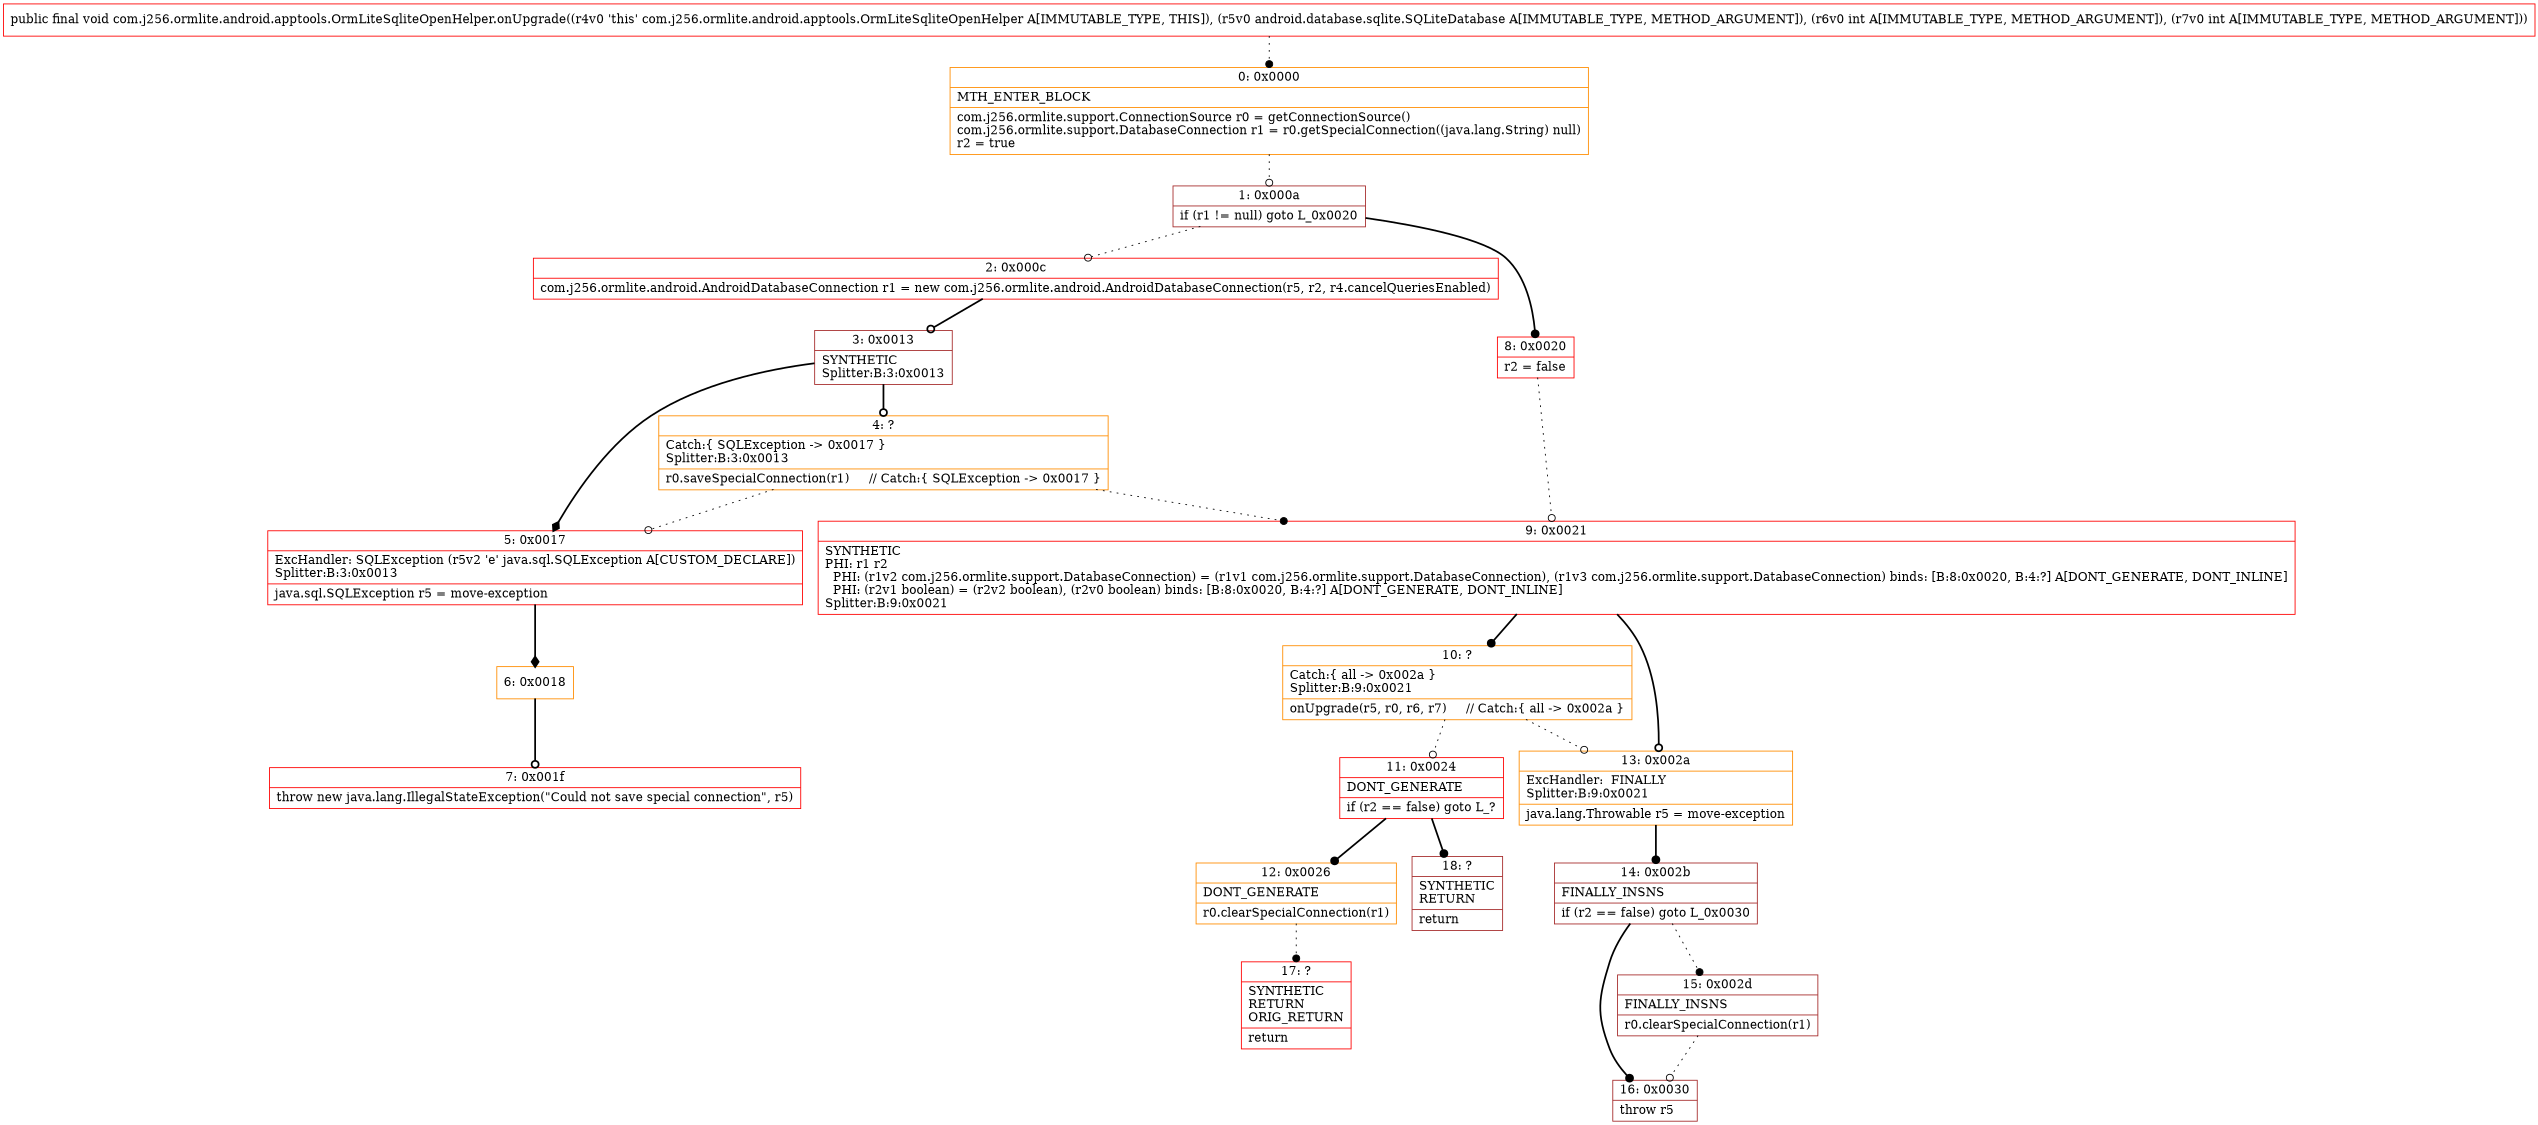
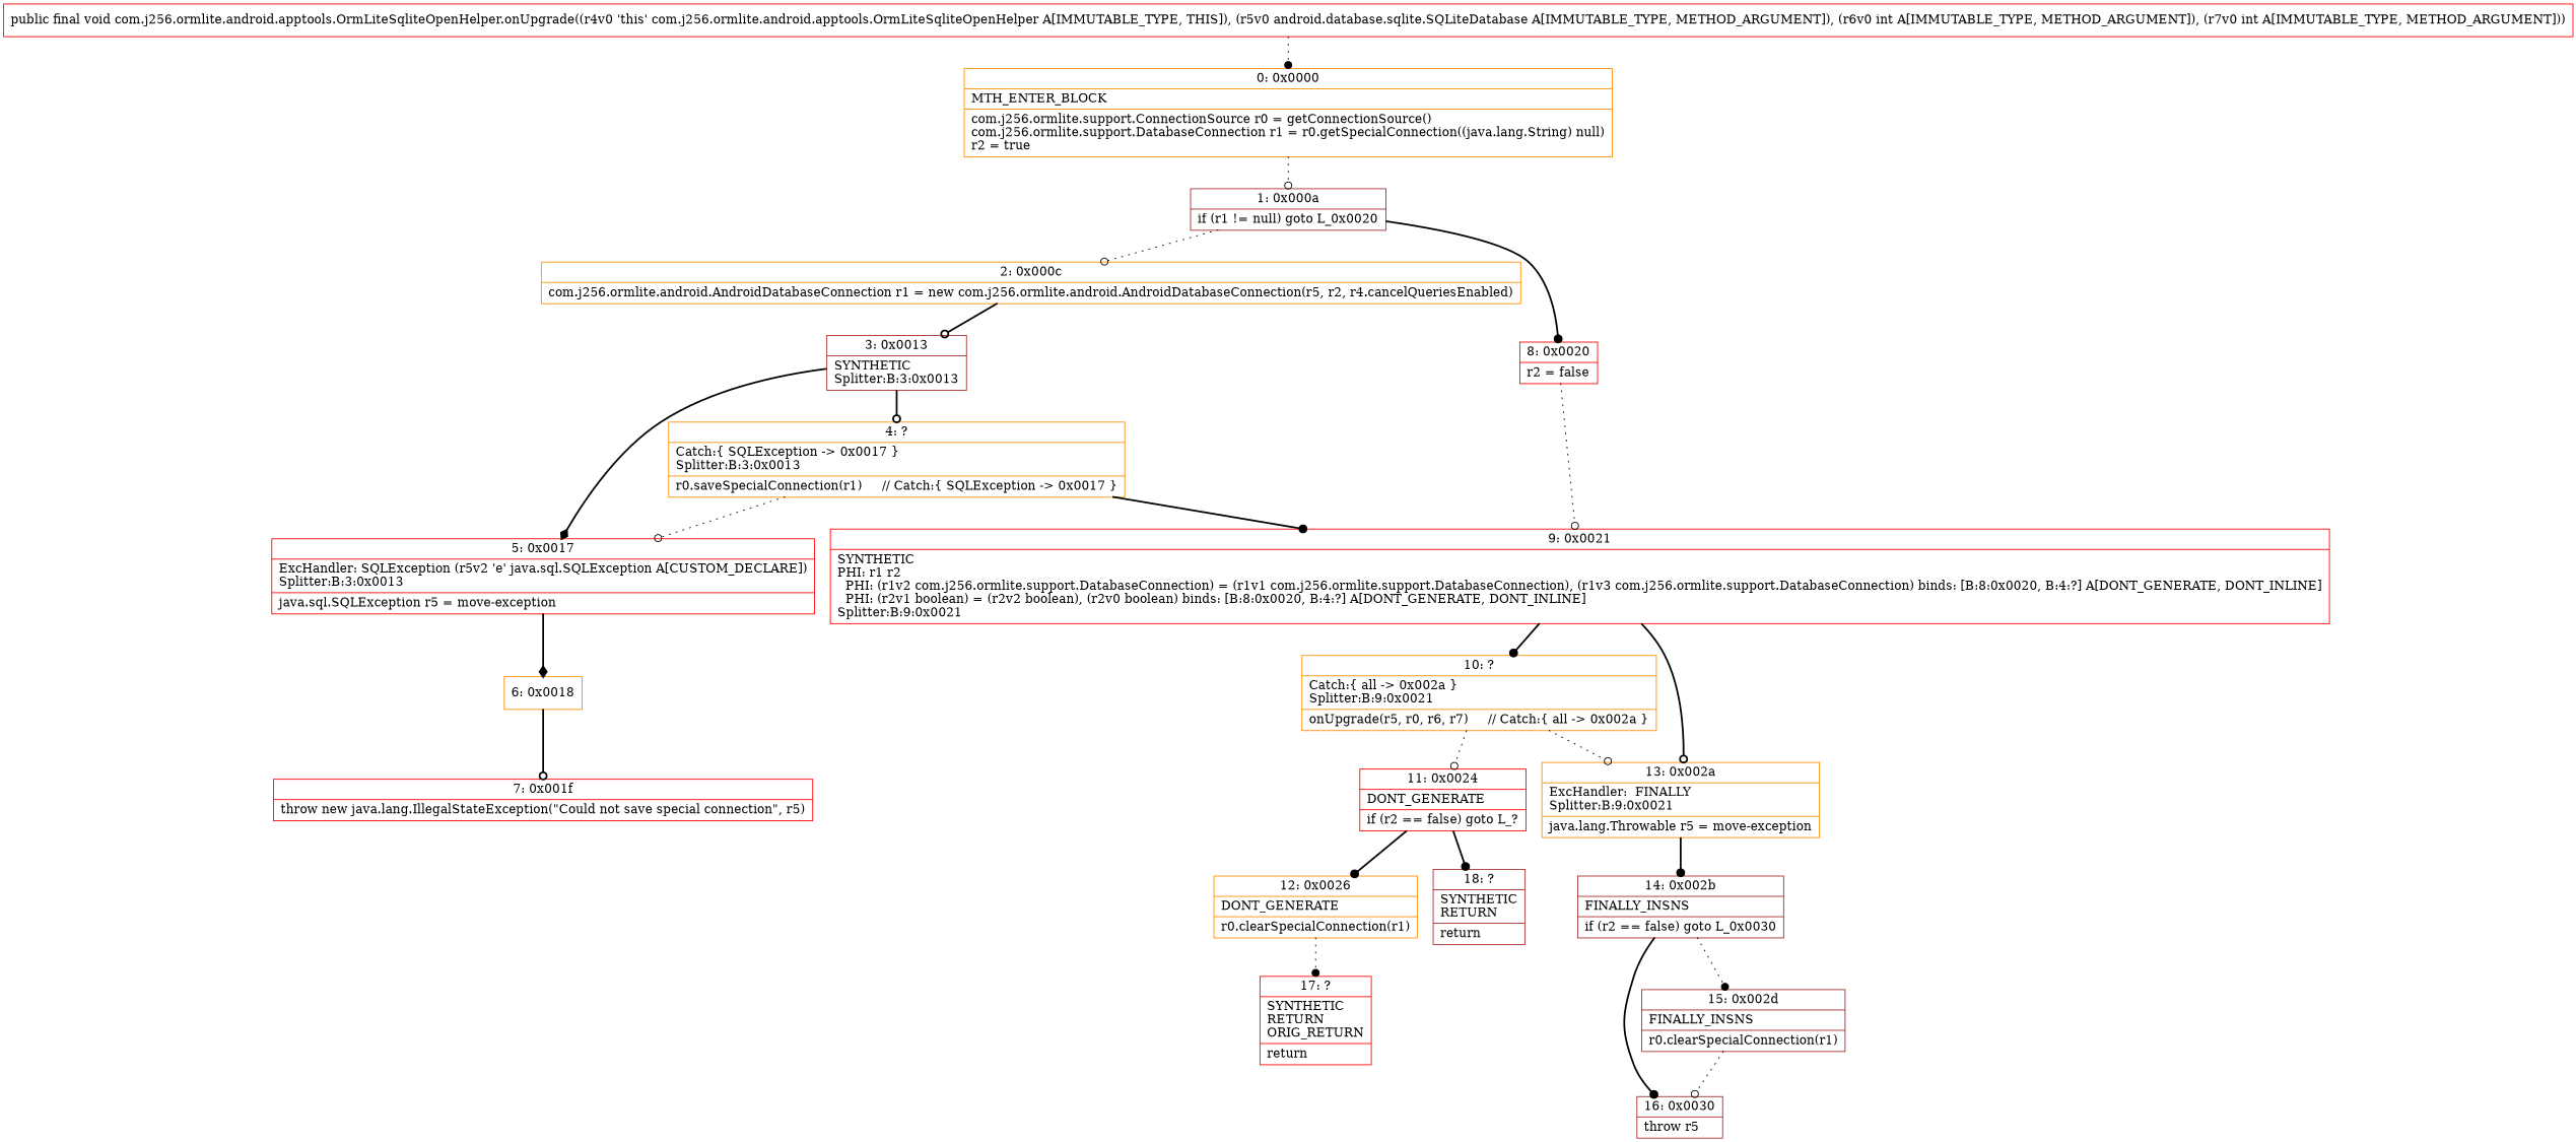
  digraph {
    node [color=red shape=record]
    edge [arrowhead=odot style=bold]
    n1 [color=darkorange label="{0\:\ 0x0000|MTH_ENTER_BLOCK\l|com.j256.ormlite.support.ConnectionSource r0 = getConnectionSource()\lcom.j256.ormlite.support.DatabaseConnection r1 = r0.getSpecialConnection((java.lang.String) null)\lr2 = true\l}"]
    n2 [color=brown label="{1\:\ 0x000a|if (r1 != null) goto L_0x0020\l}"]
-   n3 [label="{2\:\ 0x000c|com.j256.ormlite.android.AndroidDatabaseConnection r1 = new com.j256.ormlite.android.AndroidDatabaseConnection(r5, r2, r4.cancelQueriesEnabled)\l}"]
+   n3 [color=darkorange label="{2\:\ 0x000c|com.j256.ormlite.android.AndroidDatabaseConnection r1 = new com.j256.ormlite.android.AndroidDatabaseConnection(r5, r2, r4.cancelQueriesEnabled)\l}"]
    n4 [label="{8\:\ 0x0020|r2 = false\l}"]
    n5 [color=brown label="{3\:\ 0x0013|SYNTHETIC\lSplitter:B:3:0x0013\l}"]
    n6 [label="{9\:\ 0x0021|SYNTHETIC\lPHI: r1 r2 \l  PHI: (r1v2 com.j256.ormlite.support.DatabaseConnection) = (r1v1 com.j256.ormlite.support.DatabaseConnection), (r1v3 com.j256.ormlite.support.DatabaseConnection) binds: [B:8:0x0020, B:4:?] A[DONT_GENERATE, DONT_INLINE]\l  PHI: (r2v1 boolean) = (r2v2 boolean), (r2v0 boolean) binds: [B:8:0x0020, B:4:?] A[DONT_GENERATE, DONT_INLINE]\lSplitter:B:9:0x0021\l}"]
    n7 [color=darkorange label="{4\:\ ?|Catch:\{ SQLException \-\> 0x0017 \}\lSplitter:B:3:0x0013\l|r0.saveSpecialConnection(r1)     \/\/ Catch:\{ SQLException \-\> 0x0017 \}\l}"]
    n8 [label="{5\:\ 0x0017|ExcHandler: SQLException (r5v2 'e' java.sql.SQLException A[CUSTOM_DECLARE])\lSplitter:B:3:0x0013\l|java.sql.SQLException r5 = move\-exception\l}"]
    n9 [color=darkorange label="{6\:\ 0x0018}"]
    n10 [color=darkorange label="{10\:\ ?|Catch:\{ all \-\> 0x002a \}\lSplitter:B:9:0x0021\l|onUpgrade(r5, r0, r6, r7)     \/\/ Catch:\{ all \-\> 0x002a \}\l}"]
    n11 [color=darkorange label="{13\:\ 0x002a|ExcHandler:  FINALLY\lSplitter:B:9:0x0021\l|java.lang.Throwable r5 = move\-exception\l}"]
    n12 [label="{7\:\ 0x001f|throw new java.lang.IllegalStateException(\"Could not save special connection\", r5)\l}"]
    n13 [label="{11\:\ 0x0024|DONT_GENERATE\l|if (r2 == false) goto L_?\l}"]
    n14 [color=brown label="{14\:\ 0x002b|FINALLY_INSNS\l|if (r2 == false) goto L_0x0030\l}"]
    n15 [color=darkorange label="{12\:\ 0x0026|DONT_GENERATE\l|r0.clearSpecialConnection(r1)\l}"]
    n16 [color=brown label="{18\:\ ?|SYNTHETIC\lRETURN\l|return\l}"]
    n17 [label="{17\:\ ?|SYNTHETIC\lRETURN\lORIG_RETURN\l|return\l}"]
    n18 [color=brown label="{15\:\ 0x002d|FINALLY_INSNS\l|r0.clearSpecialConnection(r1)\l}"]
    n19 [color=brown label="{16\:\ 0x0030|throw r5\l}"]
    n20 [label="{public final void com.j256.ormlite.android.apptools.OrmLiteSqliteOpenHelper.onUpgrade((r4v0 'this' com.j256.ormlite.android.apptools.OrmLiteSqliteOpenHelper A[IMMUTABLE_TYPE, THIS]), (r5v0 android.database.sqlite.SQLiteDatabase A[IMMUTABLE_TYPE, METHOD_ARGUMENT]), (r6v0 int A[IMMUTABLE_TYPE, METHOD_ARGUMENT]), (r7v0 int A[IMMUTABLE_TYPE, METHOD_ARGUMENT])) }"]
    n1 -> n2 [style=dotted]
    n2 -> n3 [style=dotted]
    n2 -> n4 [arrowhead=dot]
    n3 -> n5
    n4 -> n6 [style=dotted]
    n5 -> n7
    n5 -> n8 [arrowhead=diamond]
    n6 -> n10 [arrowhead=dot]
    n6 -> n11
-   n7 -> n6 [arrowhead=dot style=dotted]
+   n7 -> n6 [arrowhead=dot]
    n7 -> n8 [style=dotted]
    n8 -> n9 [arrowhead=diamond]
    n9 -> n12
    n10 -> n11 [style=dotted]
    n10 -> n13 [style=dotted]
    n11 -> n14 [arrowhead=dot]
    n13 -> n15 [arrowhead=dot]
    n13 -> n16 [arrowhead=dot]
    n14 -> n18 [arrowhead=dot style=dotted]
    n14 -> n19 [arrowhead=dot]
    n15 -> n17 [arrowhead=dot style=dotted]
    n18 -> n19 [style=dotted]
    n20 -> n1 [arrowhead=dot style=dotted]
  }
